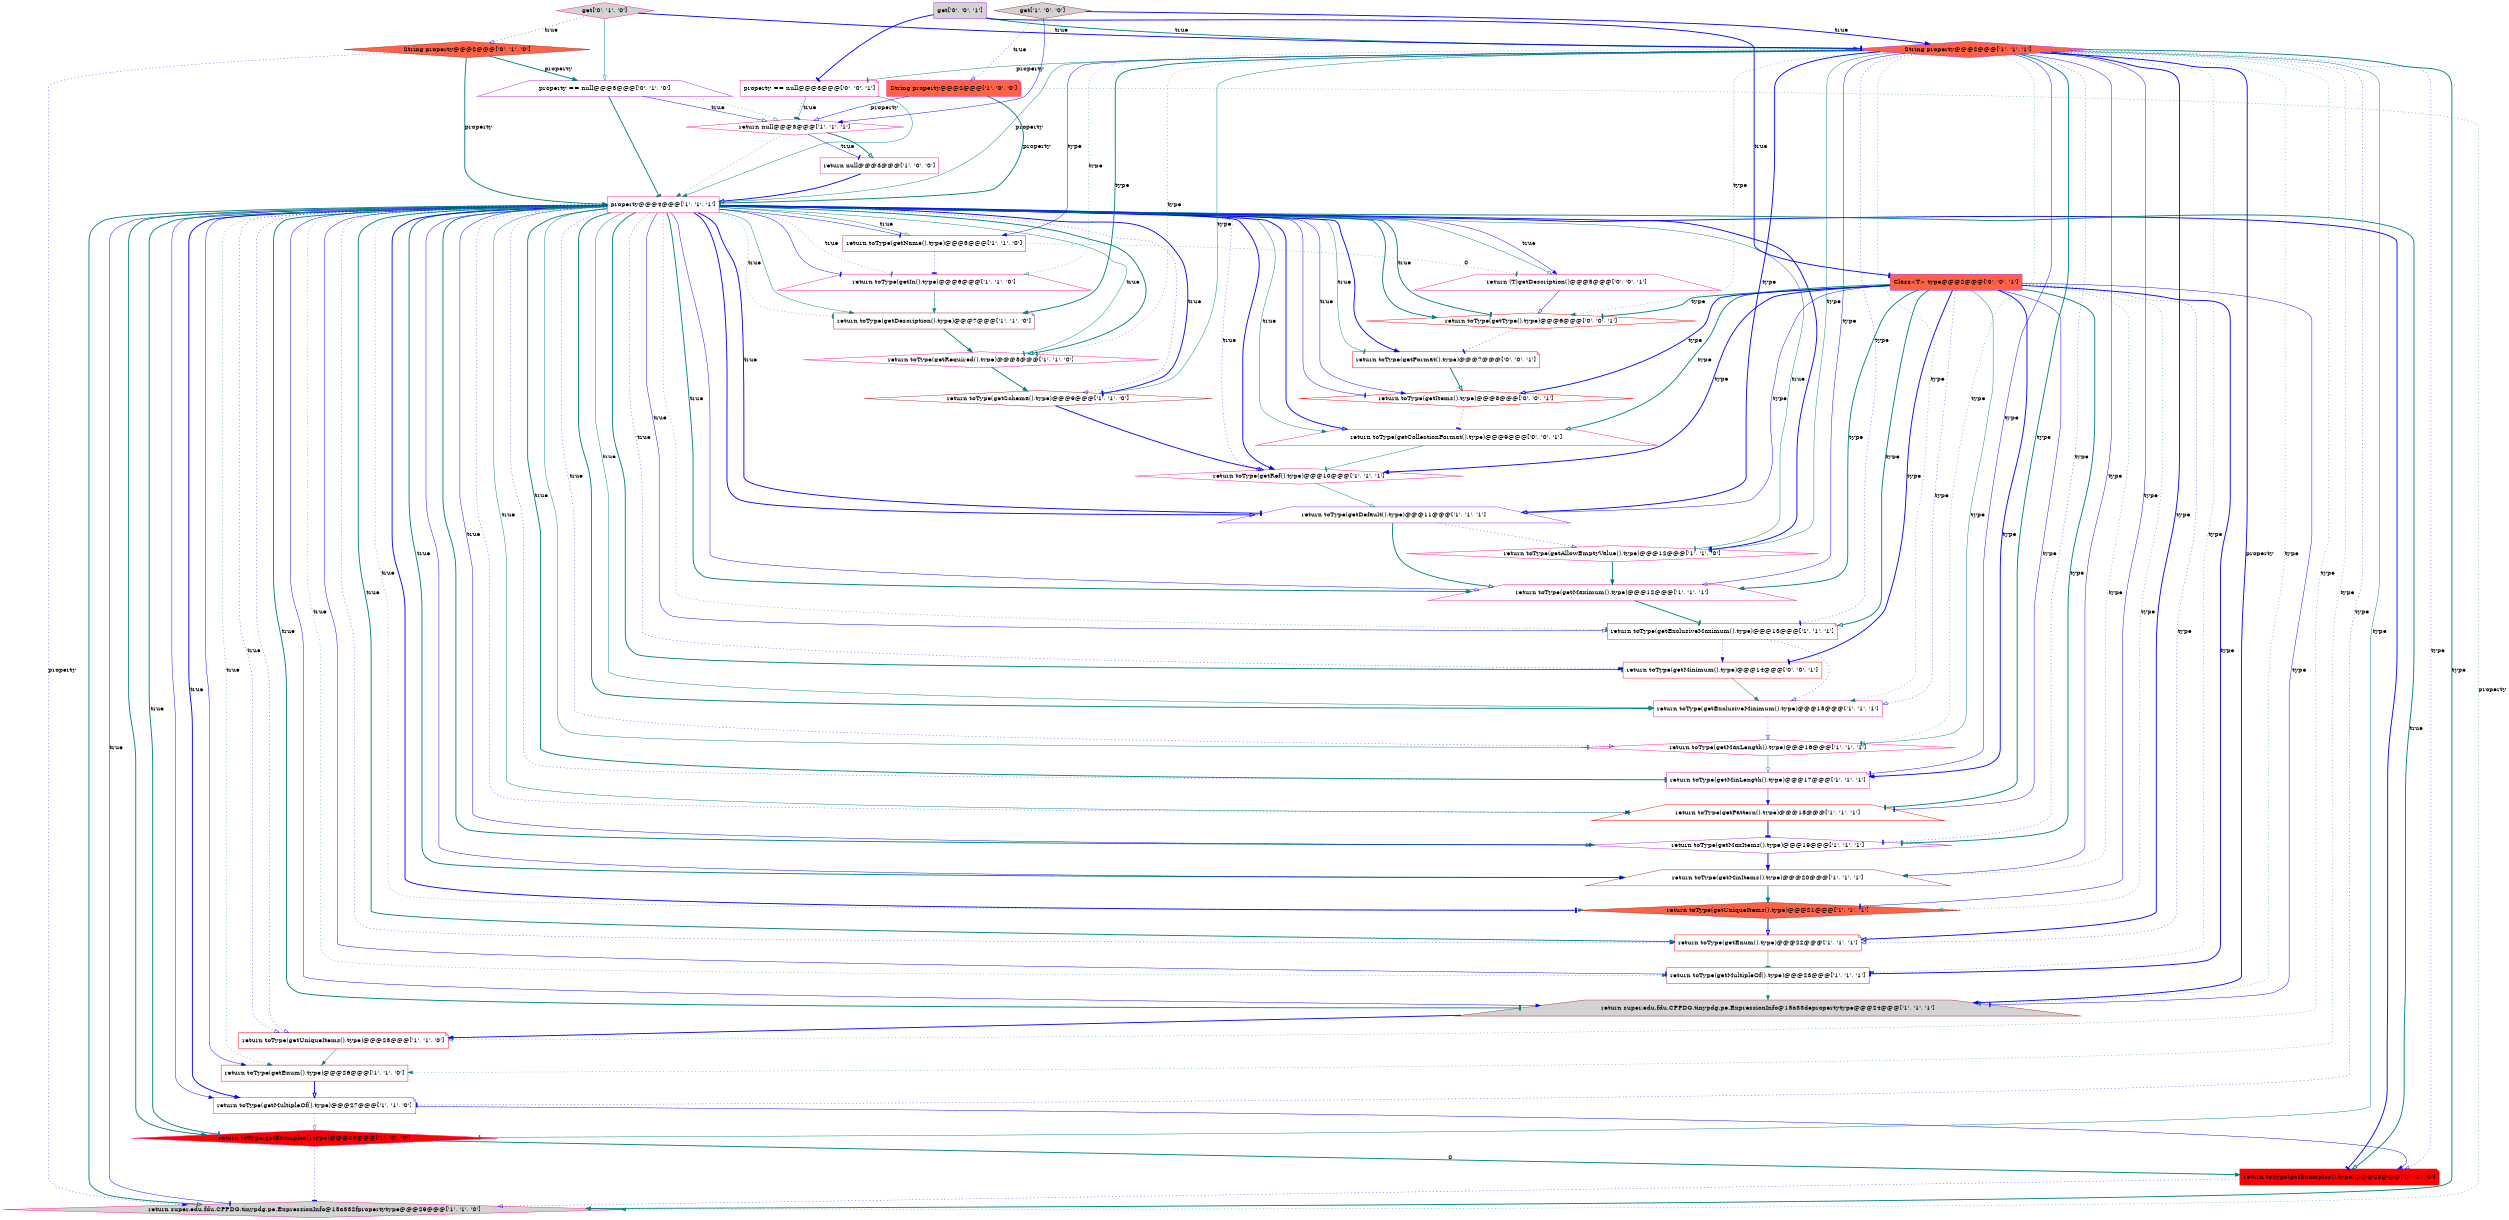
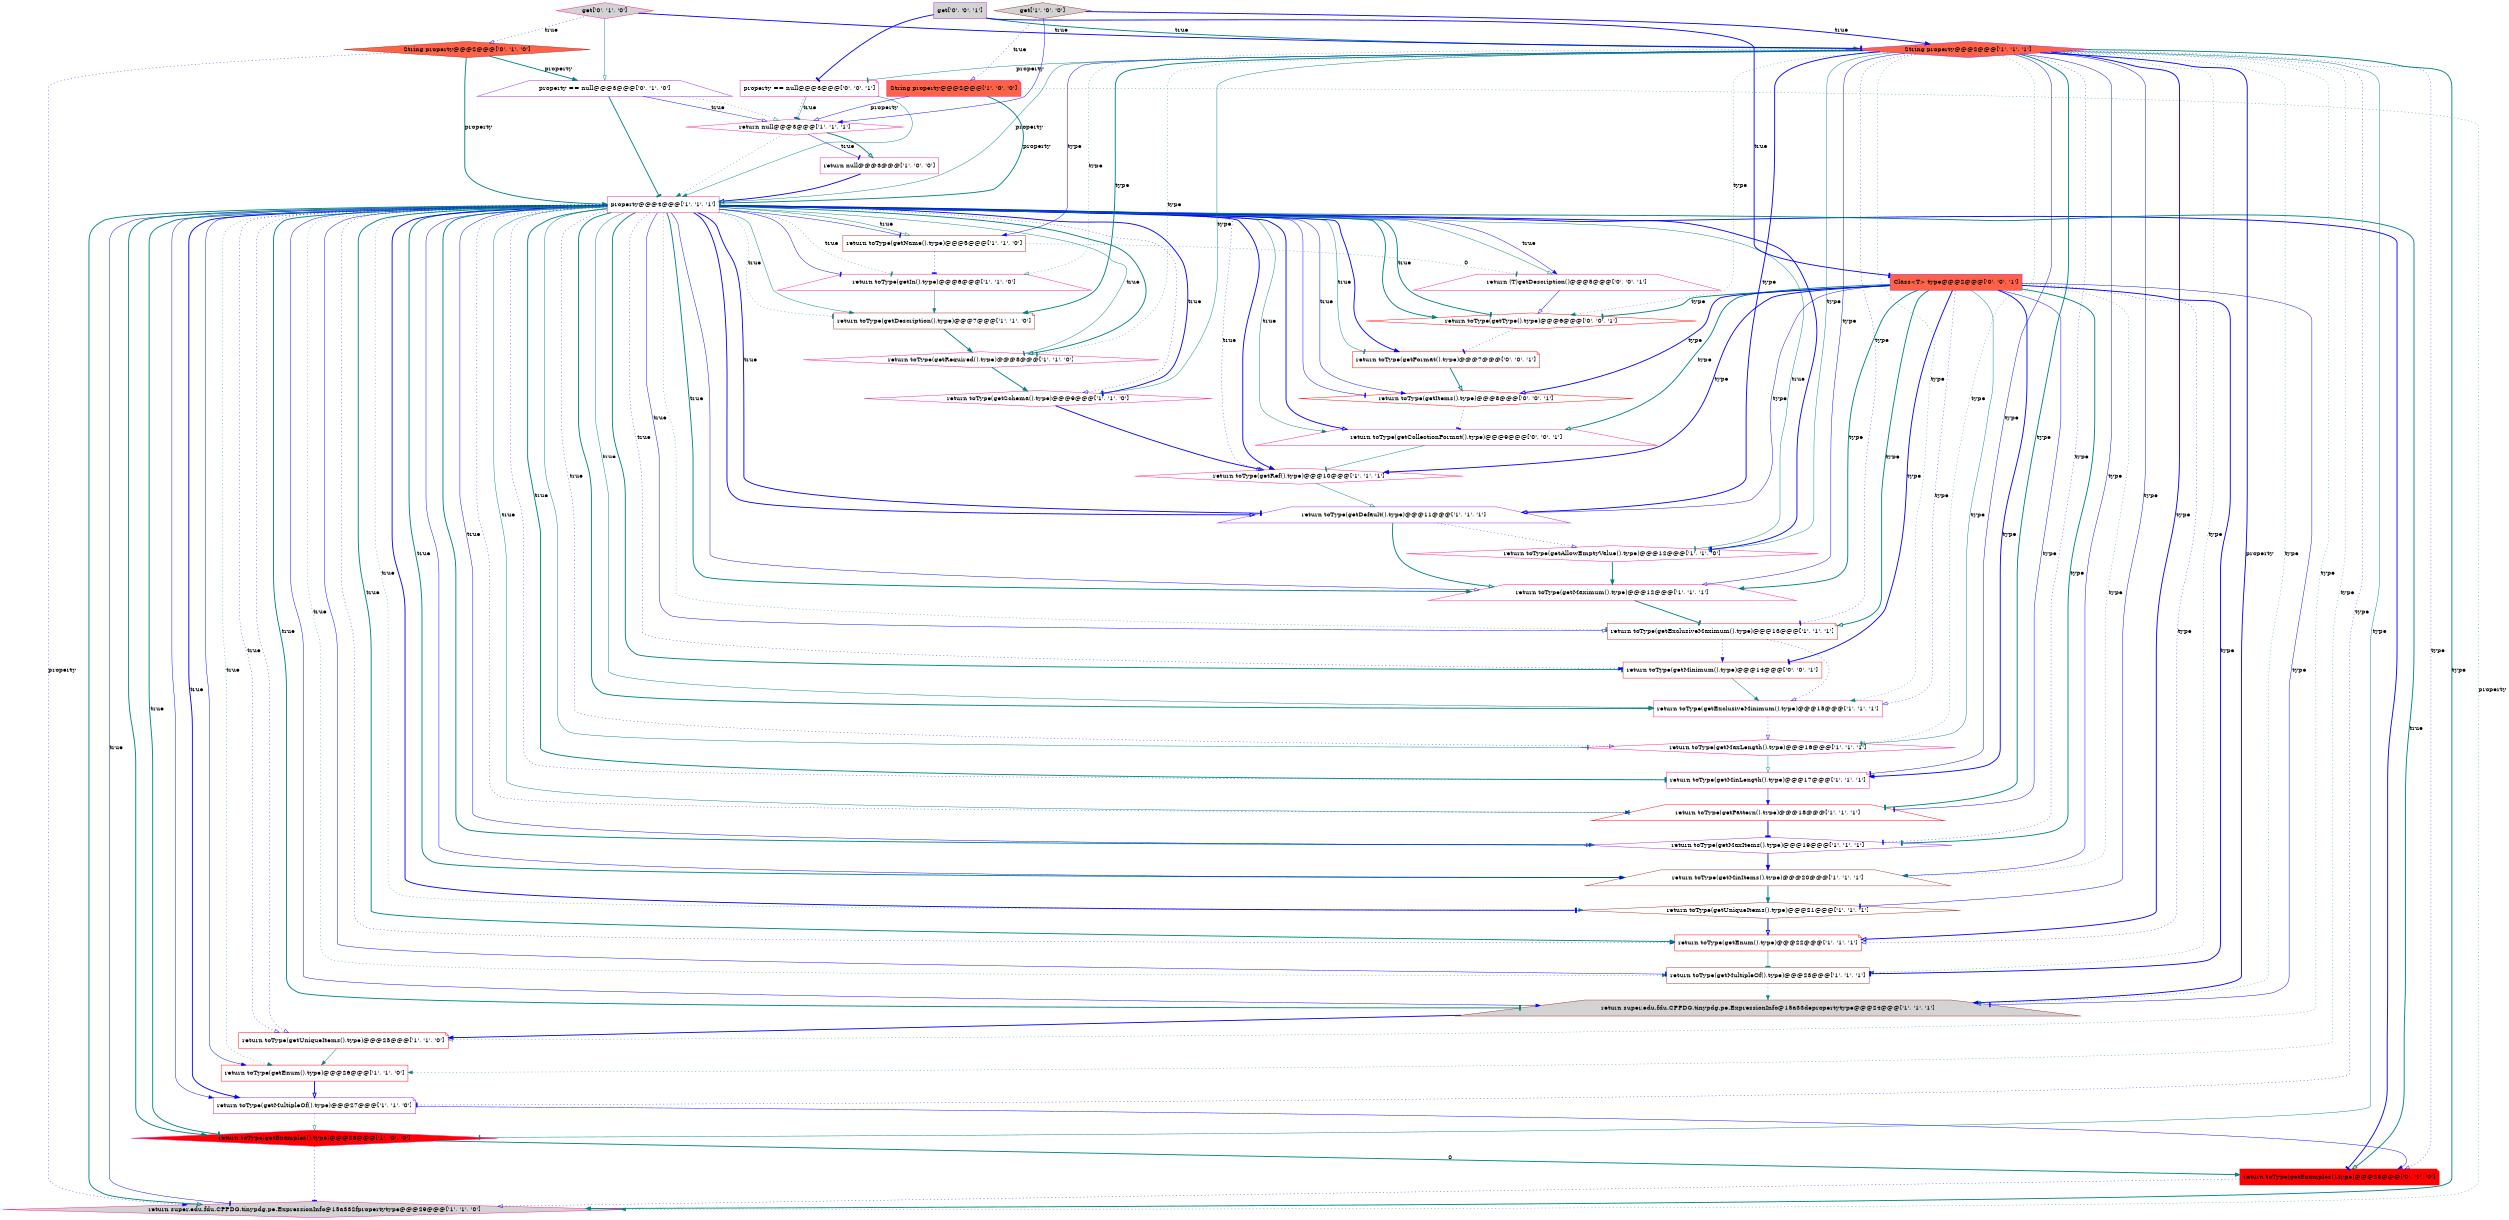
  digraph {
    node [color=deeppink fillcolor=white shape=diamond style=filled]
    edge [arrowhead=normal color=teal style=bold]
    n1 [color=brown label="return toType(getDescription(),type)@@@7@@@['1', '1', '0']" shape=note]
    n2 [label="return toType(getRequired(),type)@@@8@@@['1', '1', '0']"]
-   n3 [color=brown label="return toType(getSchema(),type)@@@9@@@['1', '1', '0']"]
+   n3 [label="return toType(getSchema(),type)@@@9@@@['1', '1', '0']"]
    n4 [color=brown fillcolor=tomato label="String property@@@2@@@['0', '1', '0']"]
    n5 [label="property@@@4@@@['1', '1', '1']" shape=box]
    n6 [fillcolor=lightgray label="return super.edu.fdu.CPPDG.tinypdg.pe.ExpressionInfo@15a332fpropertytype@@@29@@@['1', '1', '0']"]
    n7 [color=purple label="property == null@@@3@@@['0', '1', '0']" shape=trapezium]
    n8 [label="return toType(getCollectionFormat(),type)@@@9@@@['0', '0', '1']" shape=trapezium]
    n9 [label="return toType(getRef(),type)@@@10@@@['1', '1', '1']"]
    n10 [color=brown label="return toType(getMinItems(),type)@@@20@@@['1', '1', '1']" shape=trapezium]
-   n11 [color=brown fillcolor=tomato label="return toType(getUniqueItems(),type)@@@21@@@['1', '1', '1']"]
+   n11 [color=brown label="return toType(getUniqueItems(),type)@@@21@@@['1', '1', '1']"]
    n12 [label="return toType(getMaxLength(),type)@@@16@@@['1', '1', '1']"]
    n13 [label="return toType(getMaximum(),type)@@@12@@@['1', '1', '1']" shape=trapezium]
    n14 [color=purple label="return toType(getDefault(),type)@@@11@@@['1', '1', '1']" shape=trapezium]
    n15 [color=purple label="return toType(getMultipleOf(),type)@@@27@@@['1', '1', '0']" shape=note]
    n16 [color=red label="return toType(getEnum(),type)@@@26@@@['1', '1', '0']" shape=box]
    n17 [label="return toType(getIn(),type)@@@6@@@['1', '1', '0']" shape=trapezium]
    n18 [color=brown fillcolor=lightgray label="return super.edu.fdu.CPPDG.tinypdg.pe.ExpressionInfo@15a33depropertytype@@@24@@@['1', '1', '1']" shape=trapezium]
    n19 [color=brown label="return toType(getMultipleOf(),type)@@@23@@@['1', '1', '1']" shape=box]
    n20 [color=red label="return toType(getFormat(),type)@@@7@@@['0', '0', '1']" shape=note]
    n21 [label="return toType(getAllowEmptyValue(),type)@@@12@@@['1', '1', '0']"]
    n22 [color=red label="return toType(getType(),type)@@@6@@@['0', '0', '1']"]
    n23 [fillcolor=red label="return toType(getExamples(),type)@@@28@@@['1', '0', '0']"]
    n24 [label="return toType(getMinLength(),type)@@@17@@@['1', '1', '1']" shape=note]
    n25 [color=purple label="return toType(getMaxItems(),type)@@@19@@@['1', '1', '1']"]
    n26 [color=brown label="return toType(getName(),type)@@@5@@@['1', '1', '0']" shape=box]
    n27 [color=red label="return toType(getMinimum(),type)@@@14@@@['0', '0', '1']" shape=box]
    n28 [color=red label="return toType(getItems(),type)@@@8@@@['0', '0', '1']"]
    n29 [label="return toType(getExclusiveMinimum(),type)@@@15@@@['1', '1', '1']" shape=box]
    n30 [color=red label="return toType(getEnum(),type)@@@22@@@['1', '1', '1']" shape=note]
    n31 [color=red label="return toType(getUniqueItems(),type)@@@25@@@['1', '1', '0']" shape=note]
    n32 [color=red fillcolor=red label="return toType(getExamples(),type)@@@28@@@['0', '1', '0']" shape=note]
    n33 [color=red label="return toType(getExclusiveMaximum(),type)@@@13@@@['1', '1', '1']" shape=note]
    n34 [label="return (T)getDescription()@@@5@@@['0', '0', '1']" shape=trapezium]
    n35 [color=red label="return toType(getPattern(),type)@@@18@@@['1', '1', '1']" shape=trapezium]
    n36 [label="return null@@@3@@@['1', '1', '1']"]
    n37 [label="property == null@@@3@@@['0', '0', '1']" shape=note]
    n38 [label="return null@@@3@@@['1', '0', '0']" shape=box]
    n39 [color=purple fillcolor=lightgray label="get['0', '0', '1']" shape=box]
    n40 [color=purple fillcolor=tomato label="String property@@@2@@@['1', '1', '1']"]
    n41 [color=purple fillcolor=tomato label="Class<T> type@@@2@@@['0', '0', '1']" shape=box]
    n42 [fillcolor=tomato label="String property@@@2@@@['1', '0', '0']" shape=note]
    n43 [color=brown fillcolor=lightgray label="get['1', '0', '0']"]
    n44 [fillcolor=lightgray label="get['0', '1', '0']"]
    n1 -> n2
    n2 -> n3
    n3 -> n9 [arrowhead=onormal color=blue]
    n4 -> n5 [label=property]
    n4 -> n6 [color=blue label=property style=dotted]
    n4 -> n7 [label=property]
    n5 -> n1 [arrowhead=tee label=true style=dotted]
    n5 -> n1 [style=solid]
    n5 -> n2 [arrowhead=tee label=true style=solid]
    n5 -> n2 [arrowhead=onormal]
    n5 -> n3 [arrowhead=onormal color=blue style=dotted]
    n5 -> n3 [arrowhead=tee color=blue label=true]
    n5 -> n6 [arrowhead=onormal]
    n5 -> n6 [arrowhead=tee color=blue label=true style=solid]
    n5 -> n8 [label=true style=solid]
    n5 -> n8 [arrowhead=onormal color=blue]
    n5 -> n9 [arrowhead=onormal color=blue label=true style=dotted]
    n5 -> n9 [color=blue]
    n5 -> n10 [label=true]
    n5 -> n10 [color=blue style=solid]
    n5 -> n11 [label=true style=dotted]
    n5 -> n11 [arrowhead=tee color=blue]
    n5 -> n12 [arrowhead=tee style=solid]
    n5 -> n12 [arrowhead=onormal color=blue label=true style=dotted]
    n5 -> n13 [label=true]
    n5 -> n13 [arrowhead=onormal color=blue style=solid]
    n5 -> n14 [arrowhead=onormal color=blue]
    n5 -> n14 [arrowhead=tee color=blue label=true]
    n5 -> n15 [color=blue style=solid]
    n5 -> n15 [color=blue label=true]
    n5 -> n16 [color=blue style=solid]
    n5 -> n16 [label=true style=dotted]
    n5 -> n17 [arrowhead=tee color=blue style=solid]
    n5 -> n17 [arrowhead=tee label=true style=dotted]
    n5 -> n18 [arrowhead=tee label=true]
    n5 -> n18 [color=blue style=solid]
    n5 -> n19 [label=true style=dotted]
    n5 -> n19 [arrowhead=tee color=blue style=solid]
    n5 -> n20 [arrowhead=tee label=true style=solid]
    n5 -> n20 [color=blue]
    n5 -> n21 [arrowhead=tee label=true style=solid]
    n5 -> n21 [arrowhead=tee color=blue]
    n5 -> n22
    n5 -> n22 [arrowhead=tee label=true]
    n5 -> n23
    n5 -> n23 [arrowhead=tee label=true]
    n5 -> n24 [arrowhead=tee color=blue style=dotted]
    n5 -> n24 [arrowhead=tee label=true]
    n5 -> n25
    n5 -> n25 [arrowhead=onormal color=blue label=true style=solid]
    n5 -> n26 [arrowhead=tee color=blue style=solid]
    n5 -> n26 [arrowhead=onormal label=true style=solid]
    n5 -> n27 [arrowhead=tee]
    n5 -> n27 [color=blue label=true style=dotted]
    n5 -> n28 [arrowhead=tee color=blue style=solid]
    n5 -> n28 [color=blue label=true style=solid]
    n5 -> n29 [arrowhead=onormal]
    n5 -> n29 [label=true style=solid]
    n5 -> n30 [color=blue style=dotted]
    n5 -> n30 [label=true]
    n5 -> n31 [arrowhead=onormal color=blue label=true style=dotted]
    n5 -> n31 [arrowhead=onormal color=blue style=dotted]
    n5 -> n32 [arrowhead=tee color=blue]
    n5 -> n32 [arrowhead=onormal label=true]
    n5 -> n33 [arrowhead=onormal color=blue label=true style=solid]
    n5 -> n33 [arrowhead=tee style=dotted]
    n5 -> n34 [arrowhead=onormal style=solid]
    n5 -> n34 [color=blue label=true style=solid]
    n5 -> n35 [color=blue style=dotted]
    n5 -> n35 [arrowhead=tee label=true style=solid]
    n7 -> n5 [arrowhead=tee]
    n7 -> n36 [arrowhead=onormal color=blue label=true style=solid]
    n7 -> n36 [arrowhead=onormal style=dotted]
    n8 -> n9 [arrowhead=tee style=solid]
    n9 -> n14 [arrowhead=onormal style=solid]
    n10 -> n11
    n11 -> n30 [arrowhead=onormal color=blue]
    n12 -> n24 [arrowhead=onormal style=solid]
    n13 -> n33 [arrowhead=tee]
    n14 -> n13 [arrowhead=onormal]
    n14 -> n21 [arrowhead=onormal color=blue style=dotted]
    n15 -> n23 [arrowhead=onormal style=dotted]
    n15 -> n32 [color=blue style=solid]
    n16 -> n15 [arrowhead=onormal color=blue]
    n17 -> n1 [style=solid]
    n18 -> n31 [color=blue]
    n19 -> n18 [style=dotted]
    n20 -> n28 [arrowhead=onormal]
    n21 -> n13
    n22 -> n20 [arrowhead=tee color=blue style=dotted]
    n23 -> n6 [arrowhead=tee color=blue style=dotted]
    n23 -> n32 [label=0]
    n24 -> n35 [color=blue style=solid]
    n25 -> n10 [color=blue]
    n26 -> n17 [arrowhead=tee color=blue style=dotted]
    n26 -> n34 [arrowhead=tee label=0 style=dotted]
    n27 -> n29 [style=solid]
    n28 -> n8 [arrowhead=tee color=blue style=dotted]
    n29 -> n12 [arrowhead=onormal color=blue style=dotted]
    n30 -> n19 [arrowhead=tee style=solid]
    n31 -> n16 [style=solid]
    n32 -> n6 [arrowhead=onormal color=blue style=dotted]
    n33 -> n27 [color=blue style=dotted]
    n33 -> n29 [arrowhead=onormal color=blue style=dotted]
    n34 -> n22 [arrowhead=onormal color=blue style=solid]
    n35 -> n25 [arrowhead=tee color=blue]
    n36 -> n5 [style=dotted]
    n36 -> n38 [arrowhead=tee color=blue label=true style=solid]
    n36 -> n38 [arrowhead=onormal]
    n37 -> n5 [style=solid]
    n37 -> n36 [arrowhead=tee color=blue style=dotted]
    n37 -> n36 [arrowhead=tee label=true style=solid]
    n38 -> n5 [arrowhead=onormal color=blue]
    n39 -> n37 [arrowhead=tee color=blue]
    n39 -> n40 [label=true]
    n39 -> n41 [arrowhead=tee color=blue label=true]
    n40 -> n1 [label=type]
    n40 -> n2 [arrowhead=tee label=type style=dotted]
    n40 -> n3 [arrowhead=onormal label=type style=solid]
    n40 -> n5 [arrowhead=onormal label=property style=solid]
    n40 -> n6 [label=type]
    n40 -> n10 [color=blue label=type style=solid]
    n40 -> n11 [arrowhead=tee color=blue label=type style=solid]
    n40 -> n12 [arrowhead=onormal label=type style=dotted]
    n40 -> n13 [arrowhead=onormal color=blue label=type style=solid]
    n40 -> n14 [arrowhead=onormal color=blue label=type]
    n40 -> n15 [arrowhead=tee color=blue label=type style=dotted]
    n40 -> n16 [label=type style=dotted]
    n40 -> n17 [arrowhead=onormal label=type style=dotted]
    n40 -> n18 [color=blue label=property]
    n40 -> n18 [arrowhead=tee label=type style=dotted]
    n40 -> n19 [label=type style=dotted]
    n40 -> n21 [arrowhead=tee label=type style=solid]
    n40 -> n22 [label=type style=dotted]
    n40 -> n23 [arrowhead=tee label=type style=solid]
    n40 -> n24 [arrowhead=tee color=blue label=type style=solid]
    n40 -> n25 [arrowhead=tee color=blue label=type style=dotted]
    n40 -> n26 [color=blue label=type style=solid]
    n40 -> n29 [label=type style=dotted]
    n40 -> n30 [arrowhead=onormal color=blue label=type]
    n40 -> n31 [arrowhead=onormal label=type style=dotted]
    n40 -> n32 [arrowhead=onormal color=blue label=type style=dotted]
    n40 -> n33 [arrowhead=tee color=blue label=type style=dotted]
    n40 -> n35 [arrowhead=tee label=type]
    n40 -> n37 [arrowhead=tee label=property style=solid]
    n41 -> n8 [arrowhead=onormal label=type]
    n41 -> n9 [color=blue label=type]
    n41 -> n10 [label=type style=dotted]
-   n41 -> n11 [arrowhead=onormal label=type style=dotted]
    n41 -> n12 [arrowhead=tee label=type style=solid]
    n41 -> n13 [label=type]
    n41 -> n14 [arrowhead=onormal color=blue label=type style=solid]
    n41 -> n18 [arrowhead=tee color=blue label=type style=solid]
    n41 -> n19 [arrowhead=tee color=blue label=type]
    n41 -> n22 [arrowhead=tee label=type]
    n41 -> n24 [color=blue label=type]
    n41 -> n25 [arrowhead=tee label=type]
    n41 -> n27 [arrowhead=tee color=blue label=type]
    n41 -> n28 [arrowhead=onormal color=blue label=type]
    n41 -> n29 [arrowhead=onormal color=blue label=type style=dotted]
    n41 -> n30 [arrowhead=onormal color=blue label=type style=dotted]
    n41 -> n33 [arrowhead=onormal label=type]
    n41 -> n35 [arrowhead=tee color=blue label=type style=solid]
    n42 -> n5 [arrowhead=tee label=property]
    n42 -> n6 [label=property style=dotted]
    n42 -> n36 [arrowhead=onormal color=blue label=property style=solid]
    n43 -> n36 [color=blue style=solid]
    n43 -> n40 [color=blue label=true]
    n43 -> n42 [arrowhead=onormal color=blue label=true style=dotted]
    n44 -> n4 [arrowhead=onormal color=blue label=true style=dotted]
    n44 -> n7 [arrowhead=onormal style=solid]
    n44 -> n40 [arrowhead=tee color=blue label=true]
  }
